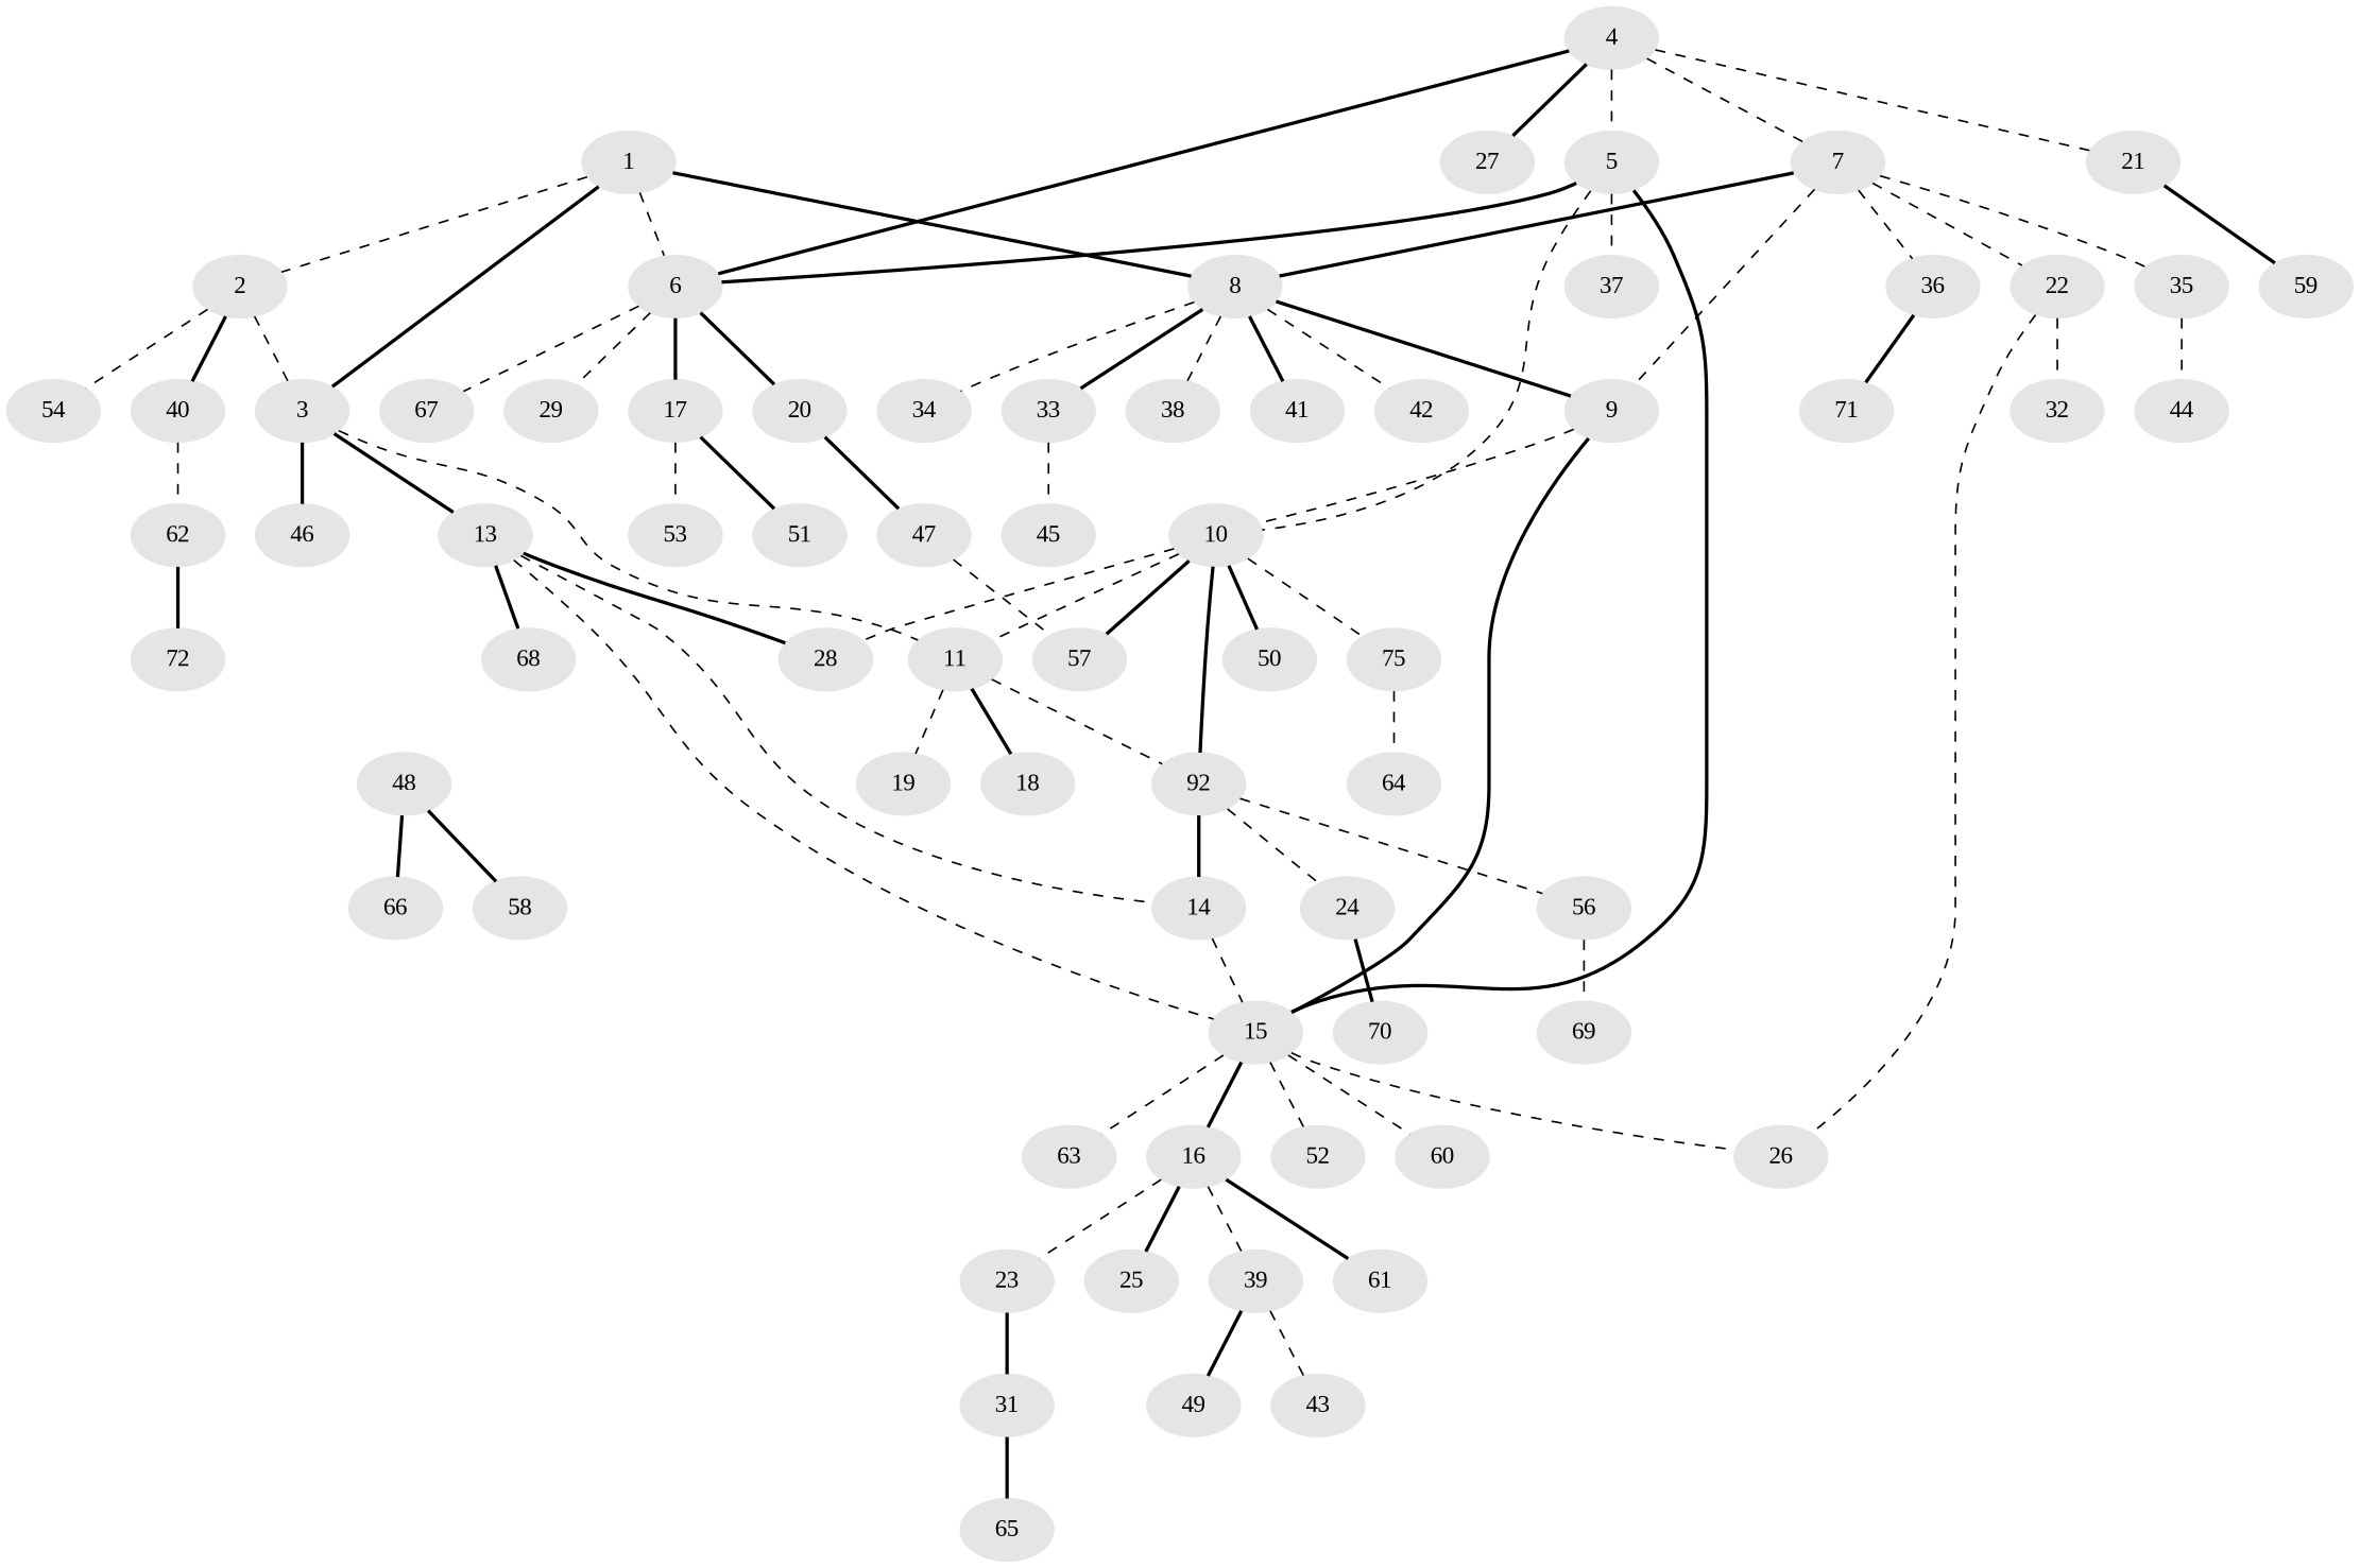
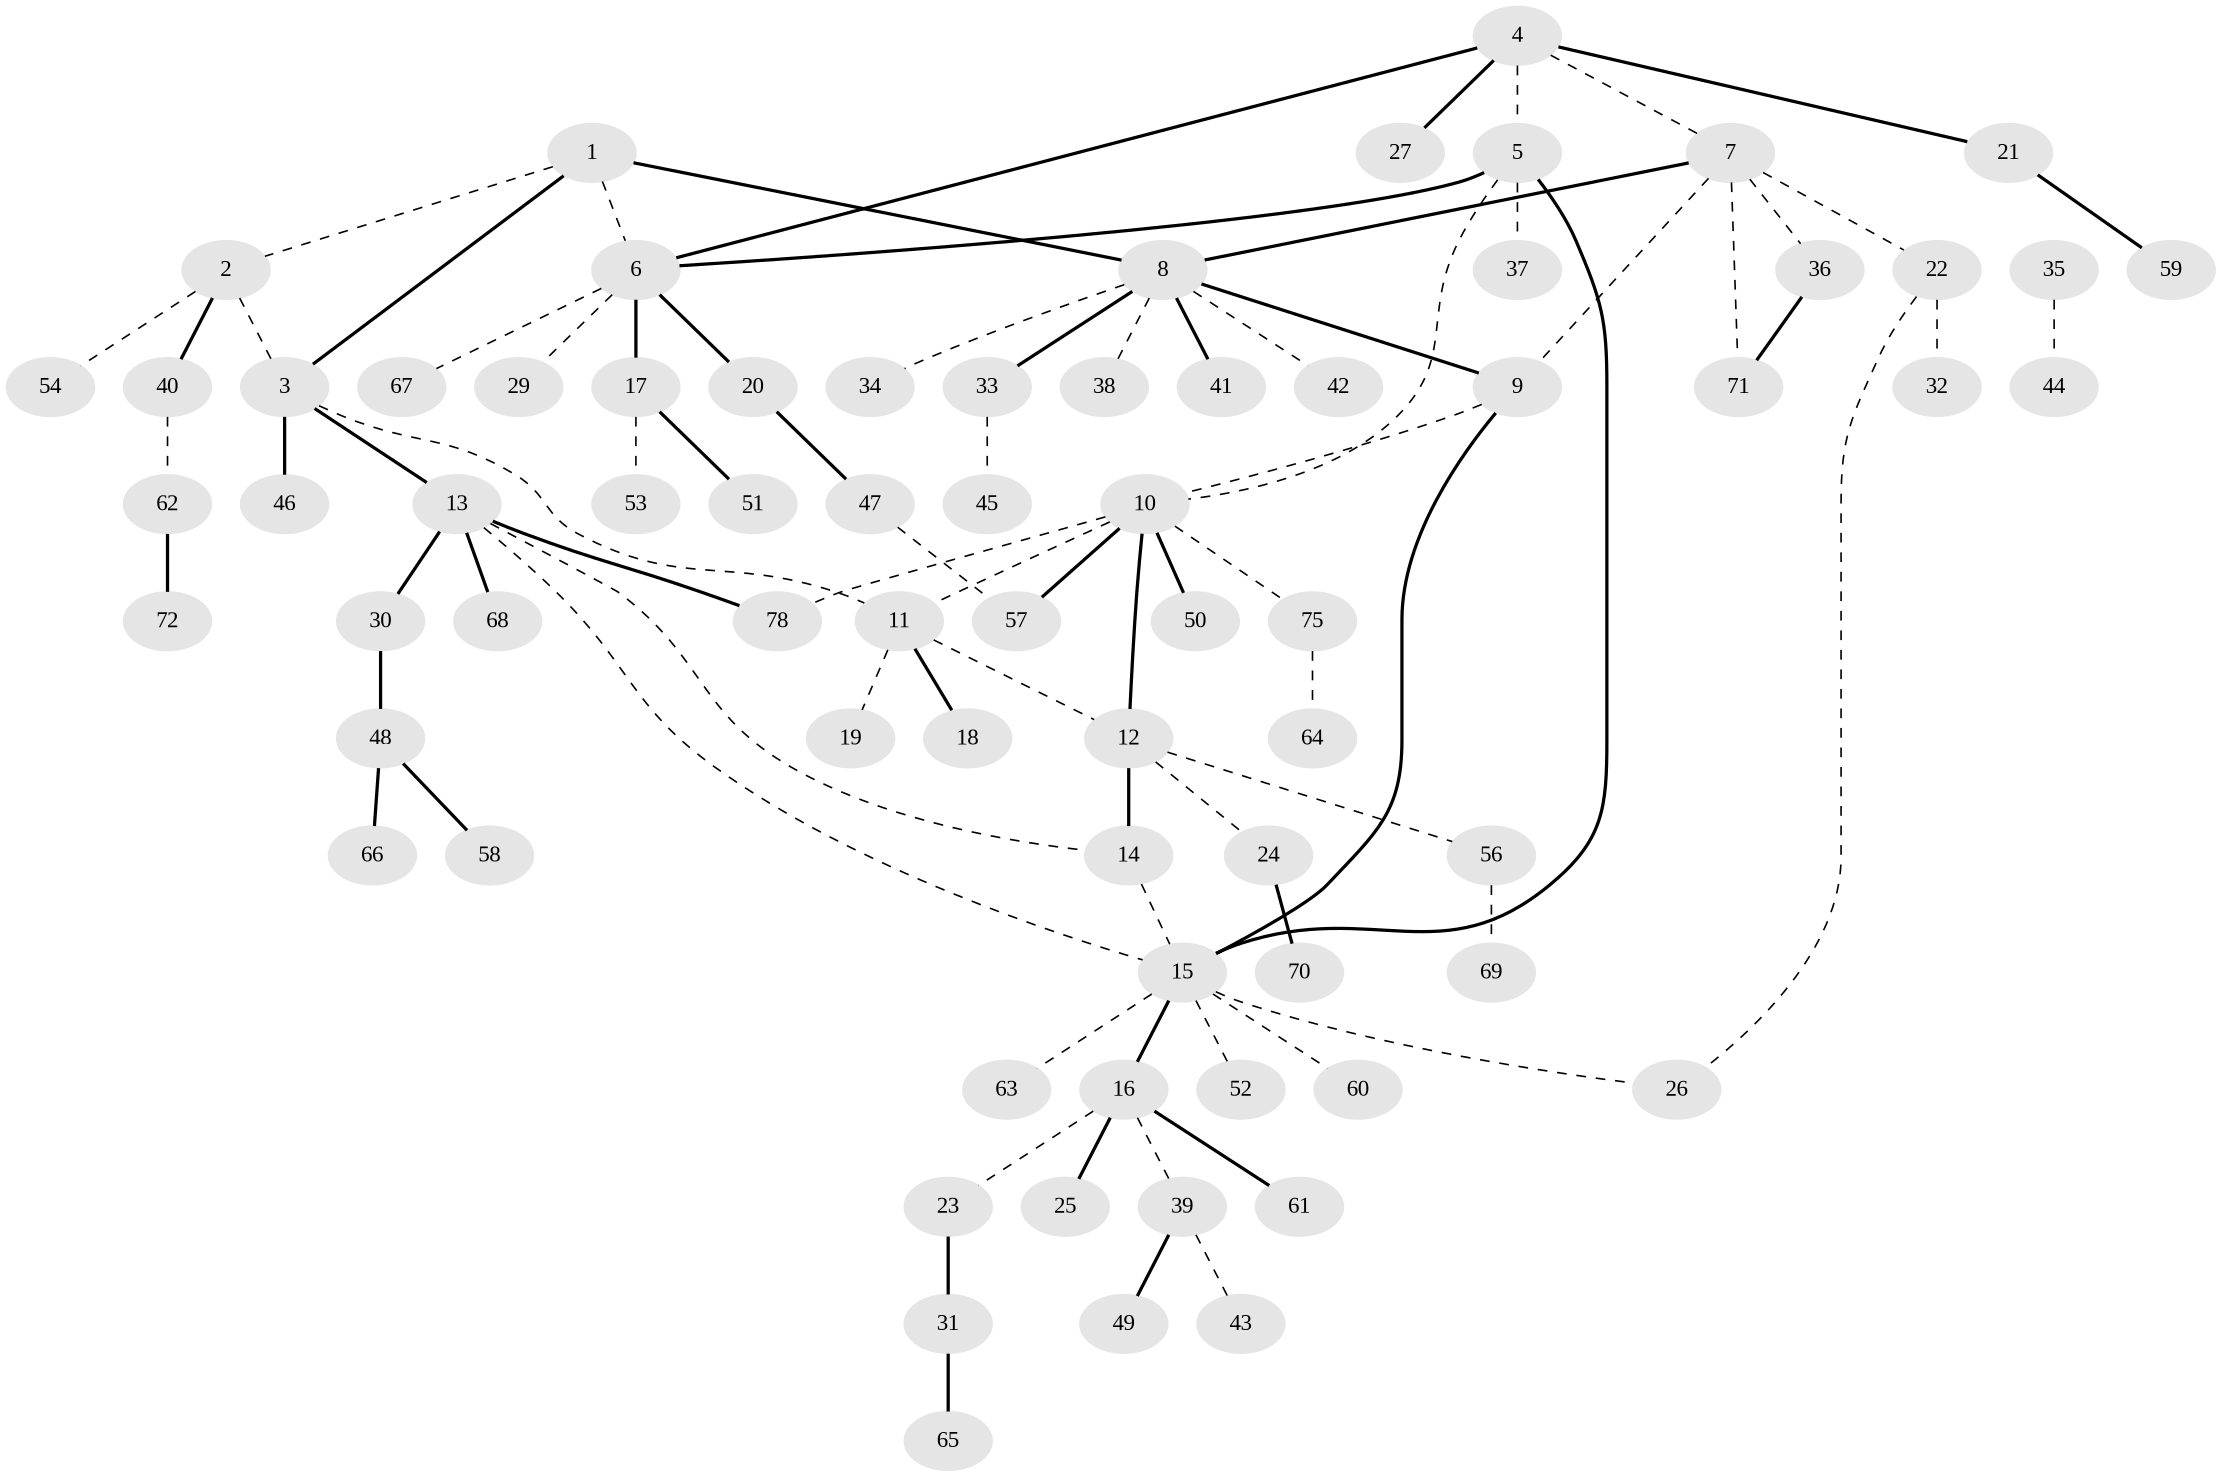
  graph {
    fontname="Liberation Serif"
    node [color=gray90 fontname="Liberation Serif" style=filled]
    edge [fontname="Liberation Serif" style=dashed]
    1
    2
    3
    6
    8
    40
    54
    11
    13
    46
    17
    20
    29
    67
    9
    33
    34
    38
    41
    42
    62
-   12 [label=92]
+   12
    18
    19
    15
-   28
+   28 [label=78]
    14
+   30
    68
    4
    5
    7
    21
    27
    10
    37
    22
    35
    36
    59
    50
    n42 [label=75]
    57
    16
    26
    52
    60
    63
    51
    53
    47
    32
    44
    71
    45
    24
    56
    64
    70
    69
    48
    23
    25
    39
    61
    31
    43
    49
    65
    58
    66
    72
    1 -- 2
    1 -- 3 [style=bold]
    1 -- 6
    1 -- 8 [style=bold]
    2 -- 3
    2 -- 40 [style=bold]
    2 -- 54
    3 -- 11
    3 -- 13 [style=bold]
    3 -- 46 [style=bold]
    6 -- 17 [style=bold]
    6 -- 20 [style=bold]
    6 -- 29
    6 -- 67
    8 -- 9 [style=bold]
    8 -- 33 [style=bold]
    8 -- 34
    8 -- 38
    8 -- 41 [style=bold]
    8 -- 42
    40 -- 62
    11 -- 12
    11 -- 18 [style=bold]
    11 -- 19
    13 -- 15
    13 -- 28 [style=bold]
    13 -- 14
+   13 -- 30 [style=bold]
    13 -- 68 [style=bold]
    17 -- 51 [style=bold]
    17 -- 53
    20 -- 47 [style=bold]
    9 -- 15 [style=bold]
    9 -- 10
    33 -- 45
    62 -- 72 [style=bold]
    12 -- 14 [style=bold]
    12 -- 24
    12 -- 56
    15 -- 16 [style=bold]
    15 -- 26
    15 -- 52
    15 -- 60
    15 -- 63
    14 -- 15
+   30 -- 48 [style=bold]
    4 -- 6 [style=bold]
    4 -- 5
    4 -- 7
-   4 -- 21
+   4 -- 21 [style=bold]
    4 -- 27 [style=bold]
    5 -- 6 [style=bold]
    5 -- 15 [style=bold]
    5 -- 10
    5 -- 37
    7 -- 8 [style=bold]
    7 -- 9
    7 -- 22
-   7 -- 35
+   7 -- 71
    7 -- 36
    21 -- 59 [style=bold]
    10 -- 11
    10 -- 12 [style=bold]
    10 -- 28
    10 -- 50 [style=bold]
    10 -- n42
    10 -- 57 [style=bold]
    22 -- 26
    22 -- 32
    35 -- 44
    36 -- 71 [style=bold]
    n42 -- 64
    16 -- 23
    16 -- 25 [style=bold]
    16 -- 39
    16 -- 61 [style=bold]
    47 -- 57
    24 -- 70 [style=bold]
    56 -- 69
    48 -- 58 [style=bold]
    48 -- 66 [style=bold]
    23 -- 31 [style=bold]
    39 -- 43
    39 -- 49 [style=bold]
    31 -- 65 [style=bold]
  }
